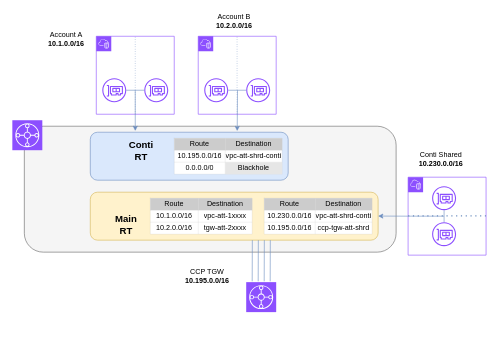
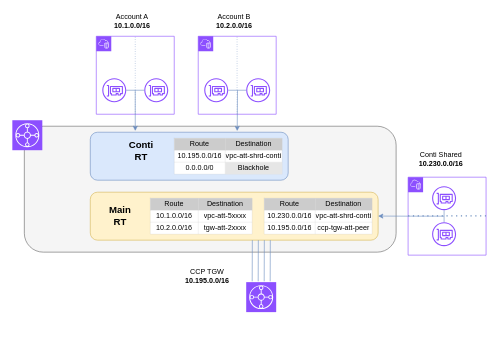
  <mxCell id="0" />
  <mxCell id="1" parent="0" />
  <mxCell id="2" value="" style="group" vertex="1" connectable="0" parent="1"><mxGeometry x="20" y="20" width="790" height="540" as="geometry" /></mxCell>
  <mxCell id="3" value="" style="rounded=1;whiteSpace=wrap;html=1;fillColor=#f5f5f5;fontColor=#333333;strokeColor=#666666;" vertex="1" parent="2"><mxGeometry x="20" y="190" width="620" height="210" as="geometry" /></mxCell>
  <mxCell id="4" value="" style="points=[[0,0],[0.25,0],[0.5,0],[0.75,0],[1,0],[1,0.25],[1,0.5],[1,0.75],[1,1],[0.75,1],[0.5,1],[0.25,1],[0,1],[0,0.75],[0,0.5],[0,0.25]];outlineConnect=0;gradientColor=none;html=1;whiteSpace=wrap;fontSize=12;fontStyle=0;container=1;pointerEvents=0;collapsible=0;recursiveResize=0;shape=mxgraph.aws4.group;grIcon=mxgraph.aws4.group_vpc2;strokeColor=#8C4FFF;fillColor=none;verticalAlign=top;align=left;spacingLeft=30;fontColor=#AAB7B8;dashed=0;" vertex="1" parent="2"><mxGeometry x="140" y="40" width="130" height="130" as="geometry" /></mxCell>
  <mxCell id="5" value="" style="group" vertex="1" connectable="0" parent="4"><mxGeometry x="10" y="70" width="110" height="40" as="geometry" /></mxCell>
  <mxCell id="6" value="" style="sketch=0;outlineConnect=0;fontColor=#232F3E;gradientColor=none;fillColor=#8C4FFF;strokeColor=none;dashed=0;verticalLabelPosition=bottom;verticalAlign=top;align=center;html=1;fontSize=12;fontStyle=0;aspect=fixed;pointerEvents=1;shape=mxgraph.aws4.elastic_network_interface;" vertex="1" parent="5"><mxGeometry width="40" height="40" as="geometry" /></mxCell>
  <mxCell id="7" value="" style="sketch=0;outlineConnect=0;fontColor=#232F3E;gradientColor=none;fillColor=#8C4FFF;strokeColor=none;dashed=0;verticalLabelPosition=bottom;verticalAlign=top;align=center;html=1;fontSize=12;fontStyle=0;aspect=fixed;pointerEvents=1;shape=mxgraph.aws4.elastic_network_interface;" vertex="1" parent="5"><mxGeometry x="70" width="40" height="40" as="geometry" /></mxCell>
  <mxCell id="8" value="" style="endArrow=none;html=1;rounded=0;fillColor=#dae8fc;strokeColor=#6c8ebf;" edge="1" parent="5" source="6" target="7"><mxGeometry width="50" height="50" relative="1" as="geometry"><mxPoint x="180" y="150" as="sourcePoint" /><mxPoint x="230" y="100" as="targetPoint" /></mxGeometry></mxCell>
  <mxCell id="9" value="" style="points=[[0,0],[0.25,0],[0.5,0],[0.75,0],[1,0],[1,0.25],[1,0.5],[1,0.75],[1,1],[0.75,1],[0.5,1],[0.25,1],[0,1],[0,0.75],[0,0.5],[0,0.25]];outlineConnect=0;gradientColor=none;html=1;whiteSpace=wrap;fontSize=12;fontStyle=0;container=1;pointerEvents=0;collapsible=0;recursiveResize=0;shape=mxgraph.aws4.group;grIcon=mxgraph.aws4.group_vpc2;strokeColor=#8C4FFF;fillColor=none;verticalAlign=top;align=left;spacingLeft=30;fontColor=#AAB7B8;dashed=0;" vertex="1" parent="2"><mxGeometry x="660" y="275" width="130" height="130" as="geometry" /></mxCell>
  <mxCell id="10" value="" style="endArrow=none;dashed=1;html=1;dashPattern=1 3;strokeWidth=2;rounded=0;exitX=0;exitY=0.5;exitDx=0;exitDy=0;entryX=1;entryY=0.5;entryDx=0;entryDy=0;fillColor=#dae8fc;strokeColor=#6c8ebf;" edge="1" parent="9"><mxGeometry width="50" height="50" relative="1" as="geometry"><mxPoint y="64.66" as="sourcePoint" /><mxPoint x="130" y="64.66" as="targetPoint" /></mxGeometry></mxCell>
  <mxCell id="11" value="" style="group" vertex="1" connectable="0" parent="9"><mxGeometry x="40" y="15" width="40" height="100" as="geometry" /></mxCell>
  <mxCell id="12" value="" style="sketch=0;outlineConnect=0;fontColor=#232F3E;gradientColor=none;fillColor=#8C4FFF;strokeColor=none;dashed=0;verticalLabelPosition=bottom;verticalAlign=top;align=center;html=1;fontSize=12;fontStyle=0;aspect=fixed;pointerEvents=1;shape=mxgraph.aws4.elastic_network_interface;" vertex="1" parent="11"><mxGeometry width="40" height="40" as="geometry" /></mxCell>
  <mxCell id="13" value="" style="sketch=0;outlineConnect=0;fontColor=#232F3E;gradientColor=none;fillColor=#8C4FFF;strokeColor=none;dashed=0;verticalLabelPosition=bottom;verticalAlign=top;align=center;html=1;fontSize=12;fontStyle=0;aspect=fixed;pointerEvents=1;shape=mxgraph.aws4.elastic_network_interface;" vertex="1" parent="11"><mxGeometry y="60" width="40" height="40" as="geometry" /></mxCell>
  <mxCell id="14" value="" style="endArrow=none;html=1;rounded=0;fillColor=#dae8fc;strokeColor=#6c8ebf;" edge="1" parent="11" source="12" target="13"><mxGeometry width="50" height="50" relative="1" as="geometry"><mxPoint x="180" y="150" as="sourcePoint" /><mxPoint x="230" y="100" as="targetPoint" /></mxGeometry></mxCell>
  <mxCell id="15" value="" style="points=[[0,0],[0.25,0],[0.5,0],[0.75,0],[1,0],[1,0.25],[1,0.5],[1,0.75],[1,1],[0.75,1],[0.5,1],[0.25,1],[0,1],[0,0.75],[0,0.5],[0,0.25]];outlineConnect=0;gradientColor=none;html=1;whiteSpace=wrap;fontSize=12;fontStyle=0;container=1;pointerEvents=0;collapsible=0;recursiveResize=0;shape=mxgraph.aws4.group;grIcon=mxgraph.aws4.group_vpc2;strokeColor=#8C4FFF;fillColor=none;verticalAlign=top;align=left;spacingLeft=30;fontColor=#AAB7B8;dashed=0;" vertex="1" parent="2"><mxGeometry x="310" y="40" width="130" height="130" as="geometry" /></mxCell>
  <mxCell id="16" value="" style="endArrow=none;dashed=1;html=1;dashPattern=1 3;strokeWidth=1;rounded=0;exitX=0.5;exitY=1;exitDx=0;exitDy=0;entryX=0.5;entryY=0;entryDx=0;entryDy=0;fillColor=#dae8fc;strokeColor=#6c8ebf;" edge="1" parent="15"><mxGeometry width="50" height="50" relative="1" as="geometry"><mxPoint x="64.8" y="130" as="sourcePoint" /><mxPoint x="64.8" as="targetPoint" /></mxGeometry></mxCell>
  <mxCell id="17" value="" style="group" vertex="1" connectable="0" parent="15"><mxGeometry x="10" y="70" width="110" height="40" as="geometry" /></mxCell>
  <mxCell id="18" value="" style="sketch=0;outlineConnect=0;fontColor=#232F3E;gradientColor=none;fillColor=#8C4FFF;strokeColor=none;dashed=0;verticalLabelPosition=bottom;verticalAlign=top;align=center;html=1;fontSize=12;fontStyle=0;aspect=fixed;pointerEvents=1;shape=mxgraph.aws4.elastic_network_interface;" vertex="1" parent="17"><mxGeometry width="40" height="40" as="geometry" /></mxCell>
  <mxCell id="19" value="" style="sketch=0;outlineConnect=0;fontColor=#232F3E;gradientColor=none;fillColor=#8C4FFF;strokeColor=none;dashed=0;verticalLabelPosition=bottom;verticalAlign=top;align=center;html=1;fontSize=12;fontStyle=0;aspect=fixed;pointerEvents=1;shape=mxgraph.aws4.elastic_network_interface;" vertex="1" parent="17"><mxGeometry x="70" width="40" height="40" as="geometry" /></mxCell>
  <mxCell id="20" value="" style="endArrow=none;html=1;rounded=0;fillColor=#dae8fc;strokeColor=#6c8ebf;" edge="1" parent="17" source="18" target="19"><mxGeometry width="50" height="50" relative="1" as="geometry"><mxPoint x="180" y="150" as="sourcePoint" /><mxPoint x="230" y="100" as="targetPoint" /></mxGeometry></mxCell>
  <mxCell id="21" value="" style="endArrow=classic;html=1;rounded=1;entryX=0.225;entryY=-0.027;entryDx=0;entryDy=0;entryPerimeter=0;edgeStyle=elbowEdgeStyle;fillColor=#dae8fc;strokeColor=#6c8ebf;" edge="1" parent="15"><mxGeometry width="50" height="50" relative="1" as="geometry"><mxPoint x="65.5" y="90" as="sourcePoint" /><mxPoint x="64.5" y="158" as="targetPoint" /></mxGeometry></mxCell>
  <mxCell id="22" value="" style="sketch=0;points=[[0,0,0],[0.25,0,0],[0.5,0,0],[0.75,0,0],[1,0,0],[0,1,0],[0.25,1,0],[0.5,1,0],[0.75,1,0],[1,1,0],[0,0.25,0],[0,0.5,0],[0,0.75,0],[1,0.25,0],[1,0.5,0],[1,0.75,0]];outlineConnect=0;fontColor=#232F3E;fillColor=#8C4FFF;strokeColor=#ffffff;dashed=0;verticalLabelPosition=bottom;verticalAlign=top;align=center;html=1;fontSize=12;fontStyle=0;aspect=fixed;shape=mxgraph.aws4.resourceIcon;resIcon=mxgraph.aws4.transit_gateway;" vertex="1" parent="2"><mxGeometry y="180" width="50" height="50" as="geometry" /></mxCell>
  <mxCell id="23" value="" style="endArrow=none;dashed=1;html=1;dashPattern=1 3;strokeWidth=1;rounded=0;exitX=0.5;exitY=1;exitDx=0;exitDy=0;entryX=0.5;entryY=0;entryDx=0;entryDy=0;fillColor=#dae8fc;strokeColor=#6c8ebf;" edge="1" parent="2" source="4" target="4"><mxGeometry width="50" height="50" relative="1" as="geometry"><mxPoint x="160" y="90" as="sourcePoint" /><mxPoint x="210" y="40" as="targetPoint" /></mxGeometry></mxCell>
  <mxCell id="24" value="" style="endArrow=classic;html=1;rounded=1;entryX=0.225;entryY=-0.027;entryDx=0;entryDy=0;entryPerimeter=0;edgeStyle=elbowEdgeStyle;fillColor=#dae8fc;strokeColor=#6c8ebf;" edge="1" parent="2" target="25"><mxGeometry width="50" height="50" relative="1" as="geometry"><mxPoint x="205" y="130" as="sourcePoint" /><mxPoint x="270" y="150" as="targetPoint" /></mxGeometry></mxCell>
  <mxCell id="25" value="" style="rounded=1;whiteSpace=wrap;html=1;fillColor=#dae8fc;strokeColor=#6c8ebf;" vertex="1" parent="2"><mxGeometry x="130" y="200" width="330" height="80" as="geometry" /></mxCell>
  <mxCell id="26" value="" style="rounded=1;whiteSpace=wrap;html=1;fillColor=#fff2cc;strokeColor=#d6b656;" vertex="1" parent="2"><mxGeometry x="130" y="300" width="480" height="80" as="geometry" /></mxCell>
  <mxCell id="27" value="" style="shape=table;startSize=0;container=1;collapsible=0;childLayout=tableLayout;swimlaneFillColor=default;strokeWidth=0;" vertex="1" parent="2"><mxGeometry x="420" y="310" width="180" height="60" as="geometry" /></mxCell>
  <mxCell id="28" value="" style="shape=tableRow;horizontal=0;startSize=0;swimlaneHead=0;swimlaneBody=0;strokeColor=inherit;top=0;left=0;bottom=0;right=0;collapsible=0;dropTarget=0;fillColor=none;points=[[0,0.5],[1,0.5]];portConstraint=eastwest;" vertex="1" parent="27"><mxGeometry width="180" height="20" as="geometry" /></mxCell>
  <mxCell id="29" value="Route" style="shape=partialRectangle;html=1;whiteSpace=wrap;connectable=0;strokeColor=inherit;overflow=hidden;fillColor=#CCCCCC;top=0;left=0;bottom=0;right=0;pointerEvents=1;" vertex="1" parent="28"><mxGeometry width="85" height="20" as="geometry"><mxRectangle width="85" height="20" as="alternateBounds" /></mxGeometry></mxCell>
  <mxCell id="30" value="Destination" style="shape=partialRectangle;html=1;whiteSpace=wrap;connectable=0;strokeColor=inherit;overflow=hidden;fillColor=#CCCCCC;top=0;left=0;bottom=0;right=0;pointerEvents=1;" vertex="1" parent="28"><mxGeometry x="85" width="95" height="20" as="geometry"><mxRectangle width="95" height="20" as="alternateBounds" /></mxGeometry></mxCell>
  <mxCell id="31" value="" style="shape=tableRow;horizontal=0;startSize=0;swimlaneHead=0;swimlaneBody=0;strokeColor=inherit;top=0;left=0;bottom=0;right=0;collapsible=0;dropTarget=0;fillColor=none;points=[[0,0.5],[1,0.5]];portConstraint=eastwest;" vertex="1" parent="27"><mxGeometry y="20" width="180" height="20" as="geometry" /></mxCell>
  <mxCell id="32" value="10.230.0.0/16" style="shape=partialRectangle;html=1;whiteSpace=wrap;connectable=0;strokeColor=inherit;overflow=hidden;fillColor=none;top=0;left=0;bottom=0;right=0;pointerEvents=1;" vertex="1" parent="31"><mxGeometry width="85" height="20" as="geometry"><mxRectangle width="85" height="20" as="alternateBounds" /></mxGeometry></mxCell>
  <mxCell id="33" value="vpc-att-shrd-conti" style="shape=partialRectangle;html=1;whiteSpace=wrap;connectable=0;strokeColor=inherit;overflow=hidden;fillColor=none;top=0;left=0;bottom=0;right=0;pointerEvents=1;" vertex="1" parent="31"><mxGeometry x="85" width="95" height="20" as="geometry"><mxRectangle width="95" height="20" as="alternateBounds" /></mxGeometry></mxCell>
  <mxCell id="34" value="" style="shape=tableRow;horizontal=0;startSize=0;swimlaneHead=0;swimlaneBody=0;strokeColor=inherit;top=0;left=0;bottom=0;right=0;collapsible=0;dropTarget=0;fillColor=none;points=[[0,0.5],[1,0.5]];portConstraint=eastwest;" vertex="1" parent="27"><mxGeometry y="40" width="180" height="20" as="geometry" /></mxCell>
  <mxCell id="35" value="&lt;span style=&quot;font-family: Arial, Verdana, sans-serif; text-align: start;&quot;&gt;&lt;font style=&quot;font-size: 12px;&quot;&gt;10.195.0.0/16&lt;/font&gt;&lt;/span&gt;" style="shape=partialRectangle;html=1;whiteSpace=wrap;connectable=0;strokeColor=inherit;overflow=hidden;fillColor=none;top=0;left=0;bottom=0;right=0;pointerEvents=1;" vertex="1" parent="34"><mxGeometry width="85" height="20" as="geometry"><mxRectangle width="85" height="20" as="alternateBounds" /></mxGeometry></mxCell>
- <mxCell id="36" value="ccp-tgw-att-shrd" style="shape=partialRectangle;html=1;whiteSpace=wrap;connectable=0;strokeColor=inherit;overflow=hidden;fillColor=none;top=0;left=0;bottom=0;right=0;pointerEvents=1;" vertex="1" parent="34"><mxGeometry x="85" width="95" height="20" as="geometry"><mxRectangle width="95" height="20" as="alternateBounds" /></mxGeometry></mxCell>
+ <mxCell id="36" value="ccp-tgw-att-peer" style="shape=partialRectangle;html=1;whiteSpace=wrap;connectable=0;strokeColor=inherit;overflow=hidden;fillColor=none;top=0;left=0;bottom=0;right=0;pointerEvents=1;" vertex="1" parent="34"><mxGeometry x="85" width="95" height="20" as="geometry"><mxRectangle width="95" height="20" as="alternateBounds" /></mxGeometry></mxCell>
  <mxCell id="37" value="" style="shape=table;startSize=0;container=1;collapsible=0;childLayout=tableLayout;swimlaneFillColor=default;strokeWidth=0;" vertex="1" parent="2"><mxGeometry x="230" y="310" width="170" height="60" as="geometry" /></mxCell>
  <mxCell id="38" value="" style="shape=tableRow;horizontal=0;startSize=0;swimlaneHead=0;swimlaneBody=0;strokeColor=inherit;top=0;left=0;bottom=0;right=0;collapsible=0;dropTarget=0;fillColor=none;points=[[0,0.5],[1,0.5]];portConstraint=eastwest;" vertex="1" parent="37"><mxGeometry width="170" height="20" as="geometry" /></mxCell>
  <mxCell id="39" value="Route" style="shape=partialRectangle;html=1;whiteSpace=wrap;connectable=0;strokeColor=inherit;overflow=hidden;fillColor=#CCCCCC;top=0;left=0;bottom=0;right=0;pointerEvents=1;" vertex="1" parent="38"><mxGeometry width="80" height="20" as="geometry"><mxRectangle width="80" height="20" as="alternateBounds" /></mxGeometry></mxCell>
  <mxCell id="40" value="Destination" style="shape=partialRectangle;html=1;whiteSpace=wrap;connectable=0;strokeColor=inherit;overflow=hidden;fillColor=#CCCCCC;top=0;left=0;bottom=0;right=0;pointerEvents=1;" vertex="1" parent="38"><mxGeometry x="80" width="90" height="20" as="geometry"><mxRectangle width="90" height="20" as="alternateBounds" /></mxGeometry></mxCell>
  <mxCell id="41" value="" style="shape=tableRow;horizontal=0;startSize=0;swimlaneHead=0;swimlaneBody=0;strokeColor=inherit;top=0;left=0;bottom=0;right=0;collapsible=0;dropTarget=0;fillColor=none;points=[[0,0.5],[1,0.5]];portConstraint=eastwest;" vertex="1" parent="37"><mxGeometry y="20" width="170" height="20" as="geometry" /></mxCell>
  <mxCell id="42" value="10.1.0.0/16" style="shape=partialRectangle;html=1;whiteSpace=wrap;connectable=0;strokeColor=inherit;overflow=hidden;fillColor=none;top=0;left=0;bottom=0;right=0;pointerEvents=1;" vertex="1" parent="41"><mxGeometry width="80" height="20" as="geometry"><mxRectangle width="80" height="20" as="alternateBounds" /></mxGeometry></mxCell>
- <mxCell id="43" value="vpc-att-1xxxx" style="shape=partialRectangle;html=1;whiteSpace=wrap;connectable=0;strokeColor=inherit;overflow=hidden;fillColor=none;top=0;left=0;bottom=0;right=0;pointerEvents=1;" vertex="1" parent="41"><mxGeometry x="80" width="90" height="20" as="geometry"><mxRectangle width="90" height="20" as="alternateBounds" /></mxGeometry></mxCell>
+ <mxCell id="43" value="vpc-att-5xxxx" style="shape=partialRectangle;html=1;whiteSpace=wrap;connectable=0;strokeColor=inherit;overflow=hidden;fillColor=none;top=0;left=0;bottom=0;right=0;pointerEvents=1;" vertex="1" parent="41"><mxGeometry x="80" width="90" height="20" as="geometry"><mxRectangle width="90" height="20" as="alternateBounds" /></mxGeometry></mxCell>
  <mxCell id="44" value="" style="shape=tableRow;horizontal=0;startSize=0;swimlaneHead=0;swimlaneBody=0;strokeColor=inherit;top=0;left=0;bottom=0;right=0;collapsible=0;dropTarget=0;fillColor=none;points=[[0,0.5],[1,0.5]];portConstraint=eastwest;" vertex="1" parent="37"><mxGeometry y="40" width="170" height="20" as="geometry" /></mxCell>
  <mxCell id="45" value="10.2.0.0/16" style="shape=partialRectangle;html=1;whiteSpace=wrap;connectable=0;strokeColor=inherit;overflow=hidden;fillColor=none;top=0;left=0;bottom=0;right=0;pointerEvents=1;" vertex="1" parent="44"><mxGeometry width="80" height="20" as="geometry"><mxRectangle width="80" height="20" as="alternateBounds" /></mxGeometry></mxCell>
  <mxCell id="46" value="tgw-att-2xxxx" style="shape=partialRectangle;html=1;whiteSpace=wrap;connectable=0;strokeColor=inherit;overflow=hidden;fillColor=none;top=0;left=0;bottom=0;right=0;pointerEvents=1;" vertex="1" parent="44"><mxGeometry x="80" width="90" height="20" as="geometry"><mxRectangle width="90" height="20" as="alternateBounds" /></mxGeometry></mxCell>
  <mxCell id="47" value="" style="shape=table;startSize=0;container=1;collapsible=0;childLayout=tableLayout;swimlaneFillColor=default;strokeWidth=0;" vertex="1" parent="2"><mxGeometry x="270" y="210" width="180" height="60" as="geometry" /></mxCell>
  <mxCell id="48" value="" style="shape=tableRow;horizontal=0;startSize=0;swimlaneHead=0;swimlaneBody=0;strokeColor=inherit;top=0;left=0;bottom=0;right=0;collapsible=0;dropTarget=0;fillColor=none;points=[[0,0.5],[1,0.5]];portConstraint=eastwest;" vertex="1" parent="47"><mxGeometry width="180" height="20" as="geometry" /></mxCell>
  <mxCell id="49" value="Route" style="shape=partialRectangle;html=1;whiteSpace=wrap;connectable=0;strokeColor=inherit;overflow=hidden;fillColor=#CCCCCC;top=0;left=0;bottom=0;right=0;pointerEvents=1;" vertex="1" parent="48"><mxGeometry width="85" height="20" as="geometry"><mxRectangle width="85" height="20" as="alternateBounds" /></mxGeometry></mxCell>
  <mxCell id="50" value="Destination" style="shape=partialRectangle;html=1;whiteSpace=wrap;connectable=0;strokeColor=inherit;overflow=hidden;fillColor=#CCCCCC;top=0;left=0;bottom=0;right=0;pointerEvents=1;" vertex="1" parent="48"><mxGeometry x="85" width="95" height="20" as="geometry"><mxRectangle width="95" height="20" as="alternateBounds" /></mxGeometry></mxCell>
  <mxCell id="51" value="" style="shape=tableRow;horizontal=0;startSize=0;swimlaneHead=0;swimlaneBody=0;strokeColor=inherit;top=0;left=0;bottom=0;right=0;collapsible=0;dropTarget=0;fillColor=none;points=[[0,0.5],[1,0.5]];portConstraint=eastwest;" vertex="1" parent="47"><mxGeometry y="20" width="180" height="20" as="geometry" /></mxCell>
  <mxCell id="52" value="&lt;span style=&quot;font-family: Arial, Verdana, sans-serif; text-align: start;&quot;&gt;&lt;font style=&quot;font-size: 12px;&quot;&gt;10.195.0.0/16&lt;/font&gt;&lt;/span&gt;" style="shape=partialRectangle;html=1;whiteSpace=wrap;connectable=0;strokeColor=inherit;overflow=hidden;fillColor=none;top=0;left=0;bottom=0;right=0;pointerEvents=1;" vertex="1" parent="51"><mxGeometry width="85" height="20" as="geometry"><mxRectangle width="85" height="20" as="alternateBounds" /></mxGeometry></mxCell>
  <mxCell id="53" value="vpc-att-shrd-conti" style="shape=partialRectangle;html=1;whiteSpace=wrap;connectable=0;strokeColor=inherit;overflow=hidden;fillColor=none;top=0;left=0;bottom=0;right=0;pointerEvents=1;" vertex="1" parent="51"><mxGeometry x="85" width="95" height="20" as="geometry"><mxRectangle width="95" height="20" as="alternateBounds" /></mxGeometry></mxCell>
  <mxCell id="54" value="" style="shape=tableRow;horizontal=0;startSize=0;swimlaneHead=0;swimlaneBody=0;strokeColor=inherit;top=0;left=0;bottom=0;right=0;collapsible=0;dropTarget=0;fillColor=none;points=[[0,0.5],[1,0.5]];portConstraint=eastwest;" vertex="1" parent="47"><mxGeometry y="40" width="180" height="20" as="geometry" /></mxCell>
  <mxCell id="55" value="0.0.0.0/0" style="shape=partialRectangle;html=1;whiteSpace=wrap;connectable=0;strokeColor=inherit;overflow=hidden;fillColor=none;top=0;left=0;bottom=0;right=0;pointerEvents=1;" vertex="1" parent="54"><mxGeometry width="85" height="20" as="geometry"><mxRectangle width="85" height="20" as="alternateBounds" /></mxGeometry></mxCell>
  <mxCell id="56" value="Blackhole" style="shape=partialRectangle;html=1;whiteSpace=wrap;connectable=0;strokeColor=inherit;overflow=hidden;fillColor=#E6E6E6;top=0;left=0;bottom=0;right=0;pointerEvents=1;" vertex="1" parent="54"><mxGeometry x="85" width="95" height="20" as="geometry"><mxRectangle width="95" height="20" as="alternateBounds" /></mxGeometry></mxCell>
  <mxCell id="57" value="" style="endArrow=classic;html=1;rounded=1;entryX=0.225;entryY=-0.027;entryDx=0;entryDy=0;entryPerimeter=0;edgeStyle=elbowEdgeStyle;fillColor=#dae8fc;strokeColor=#6c8ebf;" edge="1" parent="2"><mxGeometry width="50" height="50" relative="1" as="geometry"><mxPoint x="720" y="340" as="sourcePoint" /><mxPoint x="610" y="339.83" as="targetPoint" /></mxGeometry></mxCell>
- <mxCell id="58" value="&lt;div&gt;Account A&lt;/div&gt;&lt;b&gt;10.1.0.0/16&lt;/b&gt;" style="text;html=1;align=center;verticalAlign=middle;whiteSpace=wrap;rounded=0;" vertex="1" parent="2"><mxGeometry x="60" y="30" width="60" height="30" as="geometry" /></mxCell>
+ <mxCell id="58" value="&lt;div&gt;Account A&lt;/div&gt;&lt;b&gt;10.1.0.0/16&lt;/b&gt;" style="text;html=1;align=center;verticalAlign=middle;whiteSpace=wrap;rounded=0;" vertex="1" parent="2"><mxGeometry x="170" width="60" height="30" as="geometry" /></mxCell>
  <mxCell id="59" value="&lt;div&gt;Account B&lt;/div&gt;&lt;b&gt;10.2.0.0/16&lt;/b&gt;" style="text;html=1;align=center;verticalAlign=middle;whiteSpace=wrap;rounded=0;" vertex="1" parent="2"><mxGeometry x="340" width="60" height="30" as="geometry" /></mxCell>
  <mxCell id="60" value="&lt;div&gt;Conti Shared&lt;/div&gt;&lt;b&gt;10.230.0.0/16&lt;/b&gt;" style="text;html=1;align=center;verticalAlign=middle;whiteSpace=wrap;rounded=0;" vertex="1" parent="2"><mxGeometry x="680" y="230" width="70" height="30" as="geometry" /></mxCell>
  <mxCell id="61" value="&lt;b&gt;&lt;font style=&quot;font-size: 16px;&quot;&gt;Conti RT&lt;/font&gt;&lt;/b&gt;" style="text;html=1;align=center;verticalAlign=middle;whiteSpace=wrap;rounded=0;" vertex="1" parent="2"><mxGeometry x="185" y="215" width="60" height="30" as="geometry" /></mxCell>
- <mxCell id="62" value="&lt;b&gt;&lt;font style=&quot;font-size: 16px;&quot;&gt;Main RT&lt;/font&gt;&lt;/b&gt;" style="text;html=1;align=center;verticalAlign=middle;whiteSpace=wrap;rounded=0;" vertex="1" parent="2"><mxGeometry x="160" y="340" width="60" height="30" as="geometry" /></mxCell>
+ <mxCell id="62" value="&lt;b&gt;&lt;font style=&quot;font-size: 16px;&quot;&gt;Main RT&lt;/font&gt;&lt;/b&gt;" style="text;html=1;align=center;verticalAlign=middle;whiteSpace=wrap;rounded=0;" vertex="1" parent="2"><mxGeometry x="150" y="325" width="60" height="30" as="geometry" /></mxCell>
  <mxCell id="63" value="" style="sketch=0;points=[[0,0,0],[0.25,0,0],[0.5,0,0],[0.75,0,0],[1,0,0],[0,1,0],[0.25,1,0],[0.5,1,0],[0.75,1,0],[1,1,0],[0,0.25,0],[0,0.5,0],[0,0.75,0],[1,0.25,0],[1,0.5,0],[1,0.75,0]];outlineConnect=0;fontColor=#232F3E;fillColor=#8C4FFF;strokeColor=#ffffff;dashed=0;verticalLabelPosition=bottom;verticalAlign=top;align=center;html=1;fontSize=12;fontStyle=0;aspect=fixed;shape=mxgraph.aws4.resourceIcon;resIcon=mxgraph.aws4.transit_gateway;" vertex="1" parent="2"><mxGeometry x="390" y="450" width="50" height="50" as="geometry" /></mxCell>
  <mxCell id="64" value="&lt;div&gt;CCP TGW&lt;/div&gt;&lt;b&gt;10.195.0.0/16&lt;/b&gt;" style="text;html=1;align=center;verticalAlign=middle;whiteSpace=wrap;rounded=0;" vertex="1" parent="2"><mxGeometry x="290" y="425" width="70" height="30" as="geometry" /></mxCell>
  <mxCell id="65" value="" style="group;strokeWidth=5;" vertex="1" connectable="0" parent="2"><mxGeometry x="400" y="380" width="30.23" height="68.67" as="geometry" /></mxCell>
  <mxCell id="66" value="" style="endArrow=none;html=1;rounded=0;entryX=0.561;entryY=1.011;entryDx=0;entryDy=0;entryPerimeter=0;exitX=0.181;exitY=-0.009;exitDx=0;exitDy=0;exitPerimeter=0;fillColor=#dae8fc;strokeColor=#6c8ebf;" edge="1" parent="65"><mxGeometry width="50" height="50" relative="1" as="geometry"><mxPoint y="68.67" as="sourcePoint" /><mxPoint x="0.23" as="targetPoint" /></mxGeometry></mxCell>
  <mxCell id="67" value="" style="endArrow=none;html=1;rounded=0;entryX=0.561;entryY=1.011;entryDx=0;entryDy=0;entryPerimeter=0;exitX=0.181;exitY=-0.009;exitDx=0;exitDy=0;exitPerimeter=0;fillColor=#dae8fc;strokeColor=#6c8ebf;" edge="1" parent="65"><mxGeometry width="50" height="50" relative="1" as="geometry"><mxPoint x="10" y="68.67" as="sourcePoint" /><mxPoint x="10.23" as="targetPoint" /></mxGeometry></mxCell>
  <mxCell id="68" value="" style="endArrow=none;html=1;rounded=0;entryX=0.561;entryY=1.011;entryDx=0;entryDy=0;entryPerimeter=0;exitX=0.181;exitY=-0.009;exitDx=0;exitDy=0;exitPerimeter=0;fillColor=#dae8fc;strokeColor=#6c8ebf;" edge="1" parent="65"><mxGeometry width="50" height="50" relative="1" as="geometry"><mxPoint x="20" y="68.67" as="sourcePoint" /><mxPoint x="20.23" as="targetPoint" /></mxGeometry></mxCell>
  <mxCell id="69" value="" style="endArrow=none;html=1;rounded=0;entryX=0.561;entryY=1.011;entryDx=0;entryDy=0;entryPerimeter=0;exitX=0.181;exitY=-0.009;exitDx=0;exitDy=0;exitPerimeter=0;fillColor=#dae8fc;strokeColor=#6c8ebf;" edge="1" parent="65"><mxGeometry width="50" height="50" relative="1" as="geometry"><mxPoint x="30" y="68.67" as="sourcePoint" /><mxPoint x="30.23" as="targetPoint" /></mxGeometry></mxCell>
